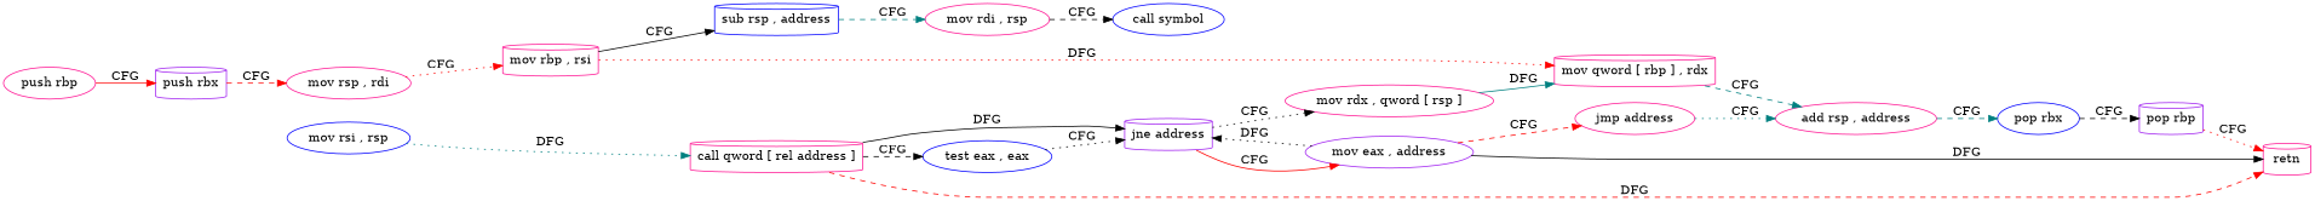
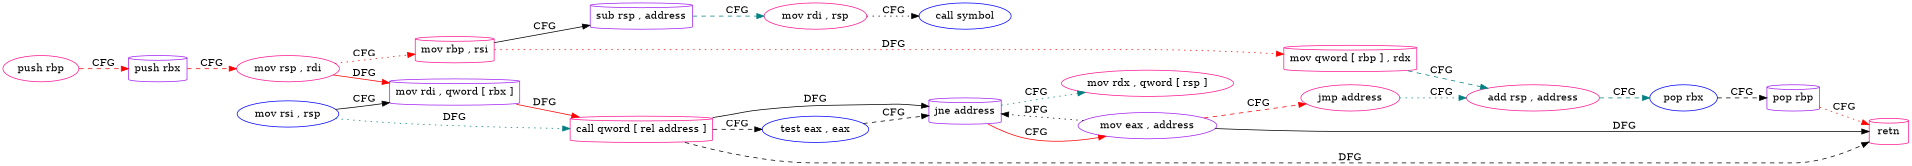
  digraph {
    rankdir=LR
    node [color=deeppink shape=ellipse]
    edge [color=black style=dashed]
    n1 [label="push rbp"]
    n2 [color=purple label="push rbx" shape=cylinder]
    n3 [label="mov rsp , rdi"]
    n4 [label="mov rbp , rsi" shape=cylinder]
-   n6 [color=blue label="sub rsp , address" shape=cylinder]
+   n5 [color=purple label="mov rdi , qword [ rbx ]" shape=cylinder]
+   n6 [color=purple label="sub rsp , address" shape=cylinder]
    n7 [label="mov qword [ rbp ] , rdx" shape=cylinder]
    n8 [label="call qword [ rel address ]" shape=cylinder]
    n9 [label="mov rdi , rsp"]
    n10 [label="add rsp , address"]
    n11 [color=blue label="call symbol"]
    n12 [color=blue label="mov rsi , rsp"]
    n13 [color=blue label="test eax , eax"]
    n14 [color=purple label="jne address" shape=cylinder]
    n15 [label=retn shape=cylinder]
    n16 [color=purple label="mov eax , address"]
    n17 [label="mov rdx , qword [ rsp ]"]
    n18 [label="jmp address"]
    n19 [color=blue label="pop rbx"]
    n20 [color=purple label="pop rbp" shape=cylinder]
-   n1 -> n2 [color=red label=CFG style=solid]
+   n1 -> n2 [color=red label=CFG]
    n2 -> n3 [color=red label=CFG]
    n3 -> n4 [color=red label=CFG style=dotted]
+   n3 -> n5 [color=red label=DFG style=solid]
    n4 -> n6 [label=CFG style=solid]
    n4 -> n7 [color=red label=DFG style=dotted]
+   n5 -> n8 [color=red label=DFG style=solid]
    n6 -> n9 [color=teal label=CFG]
    n7 -> n10 [color=teal label=CFG]
    n8 -> n13 [label=CFG]
    n8 -> n14 [label=DFG style=solid]
-   n8 -> n15 [color=red label=DFG]
-   n9 -> n11 [label=CFG]
+   n8 -> n15 [label=DFG]
+   n9 -> n11 [label=CFG style=dotted]
    n10 -> n19 [color=teal label=CFG]
+   n12 -> n5 [label=CFG style=solid]
    n12 -> n8 [color=teal label=DFG style=dotted]
-   n13 -> n14 [label=CFG style=dotted]
+   n13 -> n14 [label=CFG]
    n14 -> n16 [color=red label=CFG style=solid]
-   n14 -> n17 [label=CFG style=dotted]
+   n14 -> n17 [color=teal label=CFG style=dotted]
    n16 -> n14 [label=DFG style=dotted]
    n16 -> n15 [label=DFG style=solid]
    n16 -> n18 [color=red label=CFG]
-   n17 -> n7 [color=teal label=DFG style=solid]
    n18 -> n10 [color=teal label=CFG style=dotted]
    n19 -> n20 [label=CFG]
    n20 -> n15 [color=red label=CFG style=dotted]
  }
